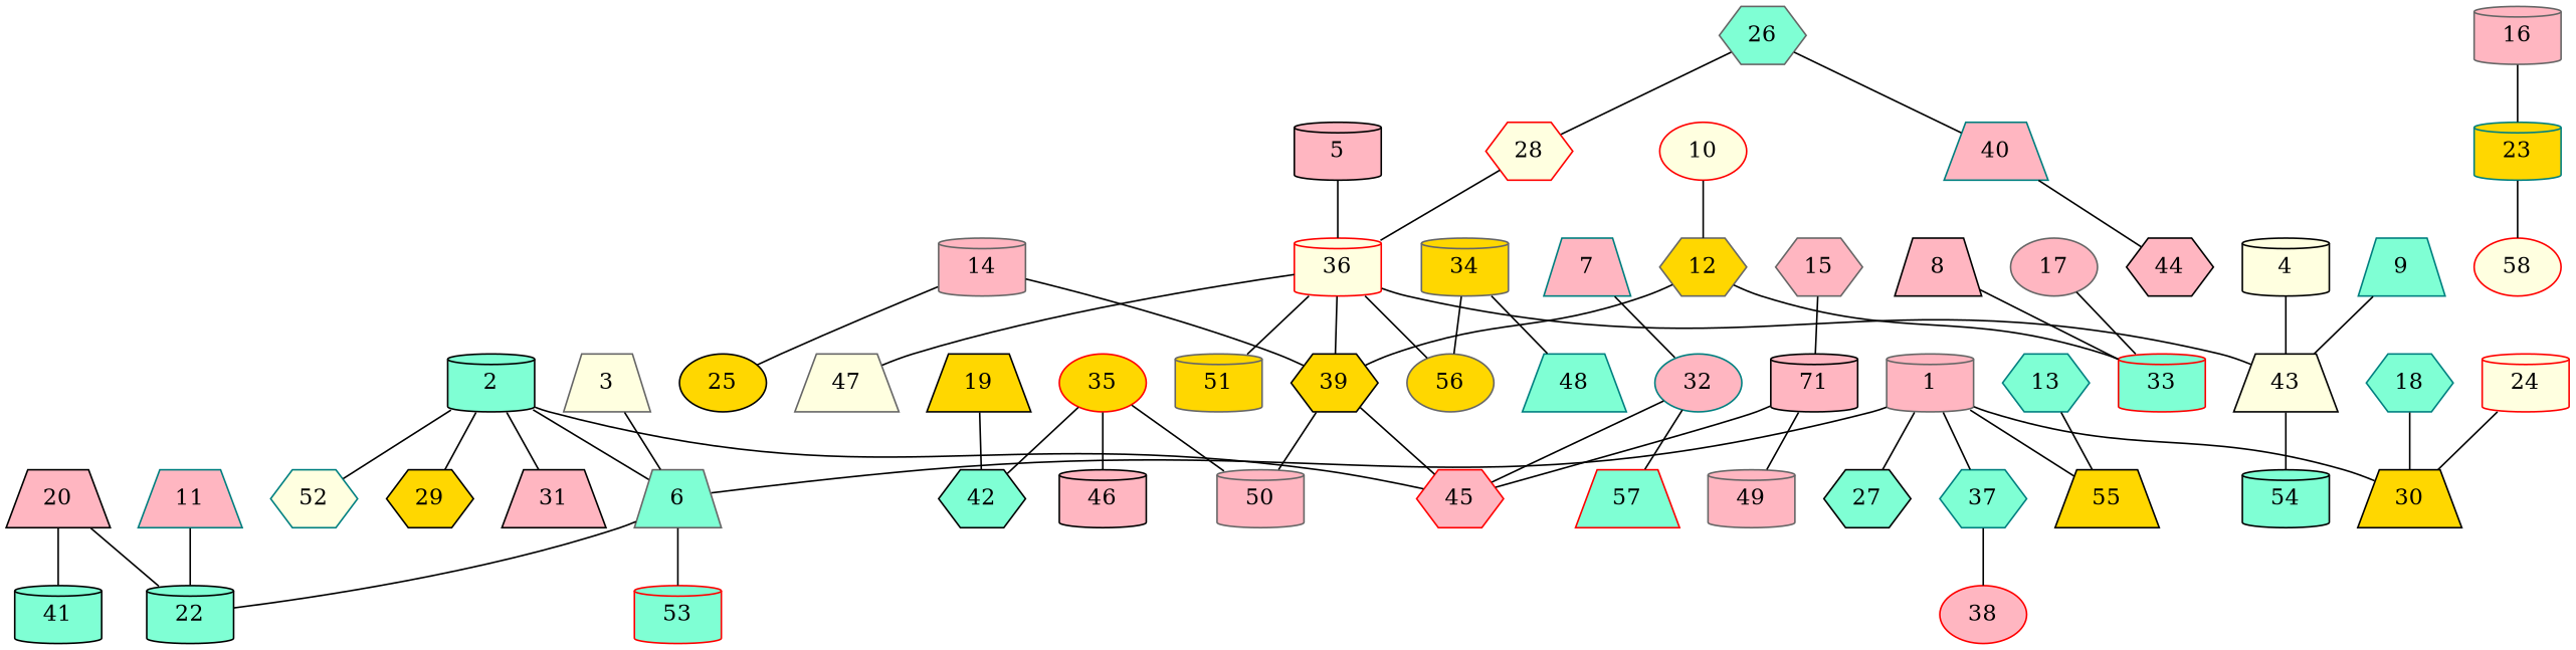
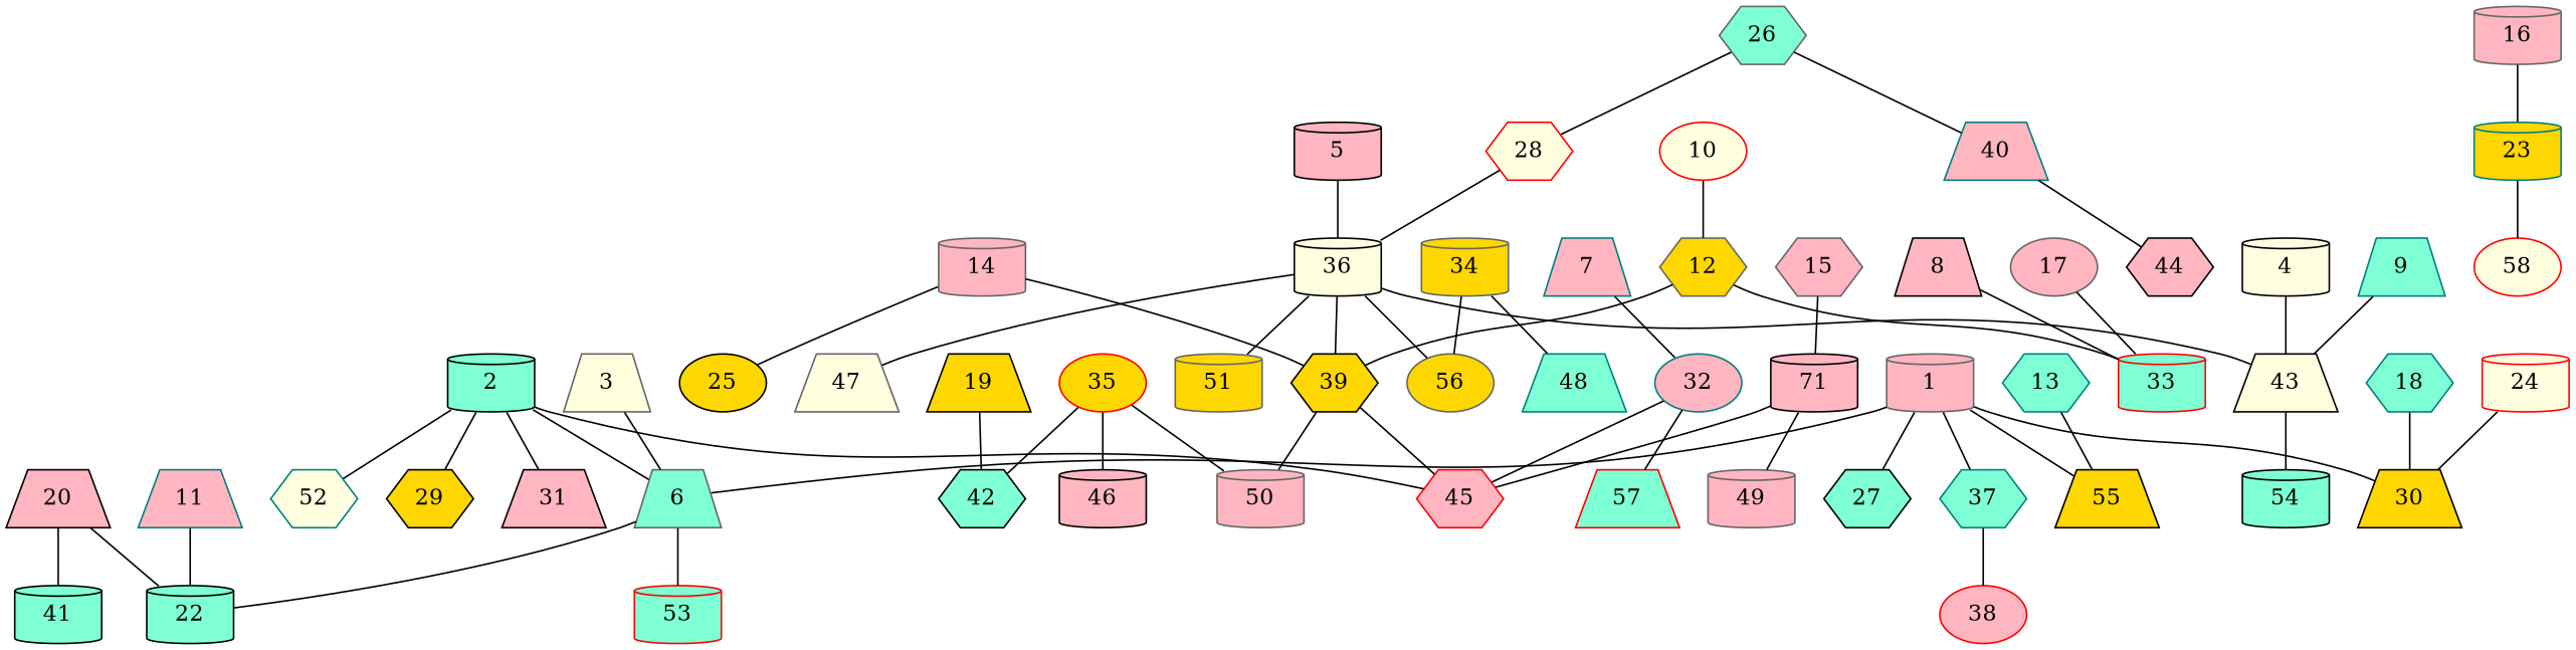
  graph {
    node [color=black fillcolor=lightpink shape=cylinder style=filled]
    edge [weight=1.0]
    1 [color=gray40]
    6 [color=gray40 fillcolor=aquamarine shape=trapezium]
    27 [fillcolor=aquamarine shape=hexagon]
    30 [fillcolor=gold shape=trapezium]
    37 [color=teal fillcolor=aquamarine shape=hexagon]
    55 [fillcolor=gold shape=trapezium]
    22 [fillcolor=aquamarine]
    53 [color=red fillcolor=aquamarine]
    38 [color=red shape=ellipse]
    2 [fillcolor=aquamarine]
    29 [fillcolor=gold shape=hexagon]
    31 [shape=trapezium]
    45 [color=red shape=hexagon]
    52 [color=teal fillcolor=lightyellow shape=hexagon]
    3 [color=gray40 fillcolor=lightyellow shape=trapezium]
    4 [fillcolor=lightyellow]
    43 [fillcolor=lightyellow shape=trapezium]
    54 [fillcolor=aquamarine]
-   36 [color=red fillcolor=lightyellow]
+   36 [fillcolor=lightyellow]
    5
    39 [fillcolor=gold shape=hexagon]
    56 [color=gray40 fillcolor=gold shape=ellipse]
    47 [color=gray40 fillcolor=lightyellow shape=trapezium]
    51 [color=gray40 fillcolor=gold]
    16 [color=gray40]
    23 [color=teal fillcolor=gold]
    7 [color=teal shape=trapezium]
    32 [color=teal shape=ellipse]
    57 [color=red fillcolor=aquamarine shape=trapezium]
    8 [shape=trapezium]
    33 [color=red fillcolor=aquamarine]
    9 [color=teal fillcolor=aquamarine shape=trapezium]
    10 [color=red fillcolor=lightyellow shape=ellipse]
    12 [color=gray40 fillcolor=gold shape=hexagon]
    11 [color=teal shape=trapezium]
    50 [color=gray40]
    13 [color=teal fillcolor=aquamarine shape=hexagon]
    14 [color=gray40]
    25 [fillcolor=gold shape=ellipse]
    15 [color=gray40 shape=hexagon]
    n41 [label=71]
    49 [color=gray40]
    58 [color=red fillcolor=lightyellow shape=ellipse]
    17 [color=gray40 shape=ellipse]
    18 [color=teal fillcolor=aquamarine shape=hexagon]
    19 [fillcolor=gold shape=trapezium]
    42 [fillcolor=aquamarine shape=hexagon]
    20 [shape=trapezium]
    41 [fillcolor=aquamarine]
    24 [color=red fillcolor=lightyellow]
    26 [color=gray40 fillcolor=aquamarine shape=hexagon]
    28 [color=red fillcolor=lightyellow shape=hexagon]
    40 [color=teal shape=trapezium]
    44 [shape=hexagon]
    34 [color=gray40 fillcolor=gold]
    48 [color=teal fillcolor=aquamarine shape=trapezium]
    35 [color=red fillcolor=gold shape=ellipse]
    46
    1 -- 6
    1 -- 27
    1 -- 30
    1 -- 37
    1 -- 55
    6 -- 22
    6 -- 53
    37 -- 38
    2 -- 6
    2 -- 29
    2 -- 31
    2 -- 45
    2 -- 52
    3 -- 6
    4 -- 43
    43 -- 54
    36 -- 43
    36 -- 39
    36 -- 56
    36 -- 47
    36 -- 51
    5 -- 36
    39 -- 45
    39 -- 50
    16 -- 23
    23 -- 58
    7 -- 32
    32 -- 45
    32 -- 57
    8 -- 33
    9 -- 43
    10 -- 12
    12 -- 39
    12 -- 33
    11 -- 22
    13 -- 55
    14 -- 39
    14 -- 25
    15 -- n41
    n41 -- 45
    n41 -- 49
    17 -- 33
    18 -- 30
    19 -- 42
    20 -- 22
    20 -- 41
    24 -- 30
    26 -- 28
    26 -- 40
    28 -- 36
    40 -- 44
    34 -- 56
    34 -- 48
    35 -- 50
    35 -- 42
    35 -- 46
  }
